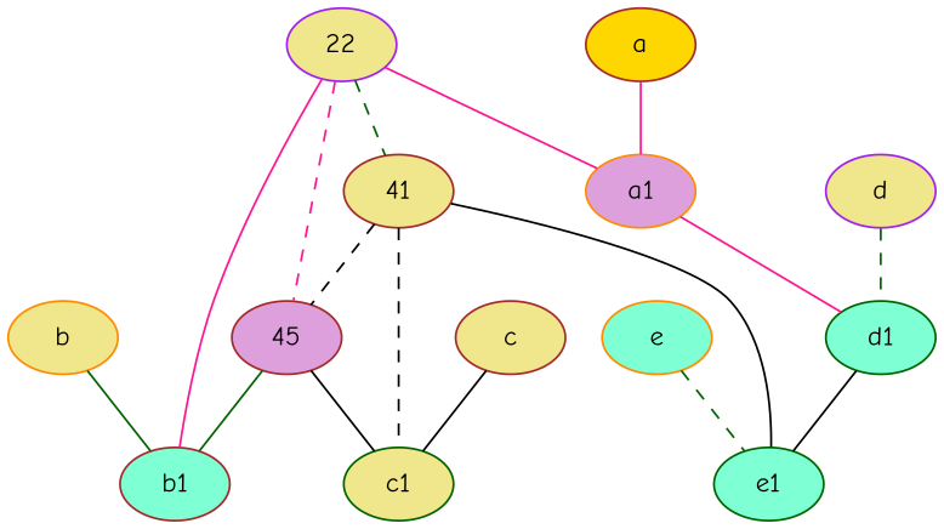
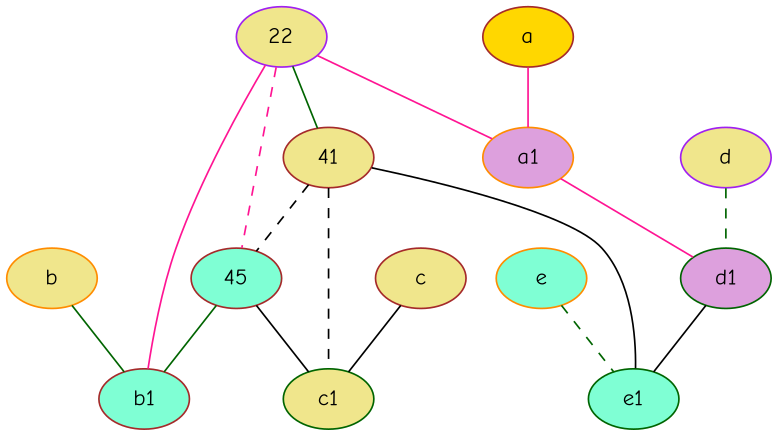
  graph {
    fontname="Comic Neue"
    node [color=brown fillcolor=khaki fontname="Comic Neue" labelfontsize=50 style=filled]
    edge [color=black fontname="Comic Neue" style=solid]
    c1 [color=darkgreen]
-   45 [fillcolor=plum]
+   45 [fillcolor=aquamarine]
    b1 [fillcolor=aquamarine]
    a1 [color=darkorange fillcolor=plum]
-   d1 [color=darkgreen fillcolor=aquamarine]
+   d1 [color=darkgreen fillcolor=plum]
    e1 [color=darkgreen fillcolor=aquamarine]
    b [color=darkorange]
    c
    e [color=darkorange fillcolor=aquamarine]
    22 [color=purple]
    41
    d [color=purple]
    a [fillcolor=gold]
    45 -- c1
    45 -- b1 [color=darkgreen]
    a1 -- d1 [color=deeppink]
    d1 -- e1
    b -- b1 [color=darkgreen]
    c -- c1
    e -- e1 [color=darkgreen style=dashed]
    22 -- 45 [color=deeppink style=dashed]
    22 -- b1 [color=deeppink]
    22 -- a1 [color=deeppink]
-   22 -- 41 [color=darkgreen style=dashed]
+   22 -- 41 [color=darkgreen]
    41 -- c1 [style=dashed]
    41 -- 45 [style=dashed]
    41 -- e1
    d -- d1 [color=darkgreen style=dashed]
    a -- a1 [color=deeppink]
  }
